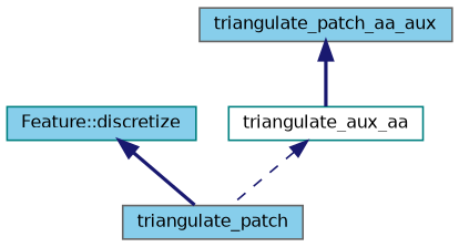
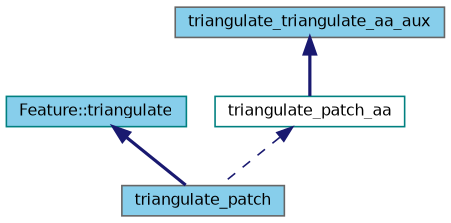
  digraph {
    rankdir=TB
    node [color=teal fillcolor=skyblue fontname=Helvetica fontsize=10 shape=record style=filled]
    edge [color=midnightblue dir=back fontname=Helvetica fontsize=10 labelfontname=Helvetica labelfontsize=10 style=bold]
-   n1 [fontcolor=black height=0.2 label="Feature::discretize" width=0.4]
+   n1 [fontcolor=black height=0.2 label="Feature::triangulate" width=0.4]
    n2 [color=gray40 height=0.2 label=triangulate_patch width=0.4]
-   n3 [color=gray40 height=0.2 label=triangulate_patch_aa_aux width=0.4]
-   n4 [fillcolor=white height=0.2 label=triangulate_aux_aa width=0.4]
+   n3 [color=gray40 height=0.2 label=triangulate_triangulate_aa_aux width=0.4]
+   n4 [fillcolor=white height=0.2 label=triangulate_patch_aa width=0.4]
    n1 -> n2
    n3 -> n4
    n4 -> n2 [style=dashed]
  }
